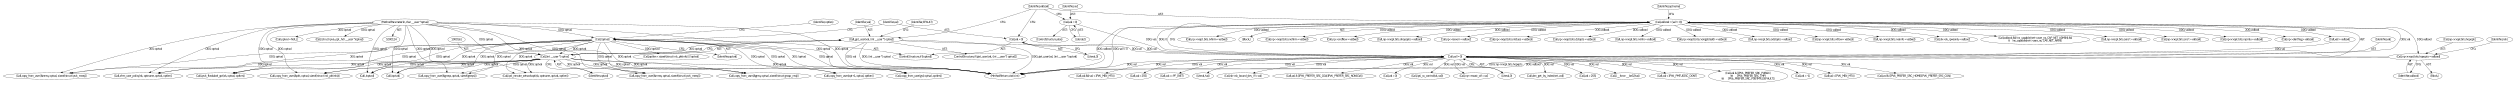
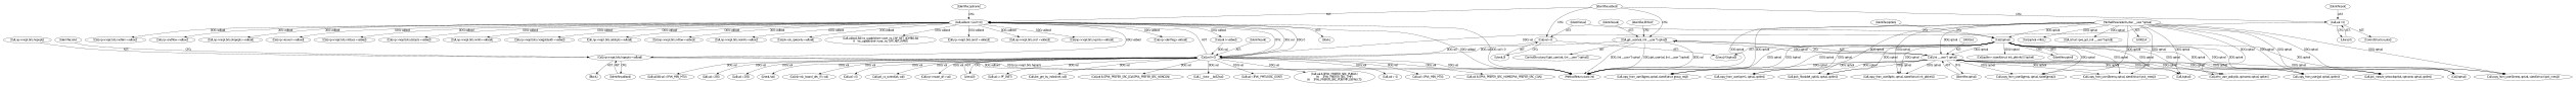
  digraph {
    fontname="IBM Plex Sans"
    node [fontname="IBM Plex Sans"]
    edge [fontname="IBM Plex Sans"]
    n1 [label="(Call,np->rxopt.bits.hopopts = valbool)"]
    n2 [label="(Block,)"]
    n3 [label="(Identifier,valbool)"]
    n4 [label="(MethodReturn,static int)"]
    n5 [label="(Call,valbool = (val != 0))"]
    n6 [label="(Call,val != 0)"]
-   n7 [label="(Call,np->rxopt.bits.rxhlim = valbool)"]
    n8 [label="(Block,)"]
    n9 [label="(Call,np->rxopt.bits.rxohlim = valbool)"]
    n10 [label="(Call,np->sndflow = valbool)"]
    n11 [label="(Call,np->rxopt.bits.ohopopts = valbool)"]
    n12 [label="(Call,np->recverr = valbool)"]
    n13 [label="(Call,np->rxopt.bits.rxtclass = valbool)"]
    n14 [label="(Call,np->rxopt.bits.dstopts = valbool)"]
    n15 [label="(Call,np->rxopt.bits.rxinfo = valbool)"]
    n16 [label="(Call,np->rxopt.bits.rxorigdstaddr = valbool)"]
    n17 [label="(Call,np->rxopt.bits.odstopts = valbool)"]
    n18 [label="(Call,np->rxopt.bits.rxflow = valbool)"]
    n19 [label="(Call,np->rxopt.bits.rxoinfo = valbool)"]
    n20 [label="(Call,sk->sk_ipv6only = valbool)"]
    n21 [label="(Call,valbool && !ns_capable(net->user_ns, CAP_NET_ADMIN) &&\n\t\t    !ns_capable(net->user_ns, CAP_NET_RAW))"]
    n22 [label="(Call,np->rxopt.bits.osrcrt = valbool)"]
    n23 [label="(Call,np->rxopt.bits.srcrt = valbool)"]
    n24 [label="(Call,np->rxopt.bits.rxpmtu = valbool)"]
    n25 [label="(Call,np->dontfrag = valbool)"]
    n26 [label="(Call,val != valbool)"]
    n27 [label="(Call,sk->sk_bound_dev_if != val)"]
    n28 [label="(Call,val < 0)"]
    n29 [label="(Call,ip6_ra_control(sk, val))"]
    n30 [label="(Call,np->mcast_oif = val)"]
    n31 [label="(Literal,0)"]
    n32 [label="(Call,val == PF_INET)"]
    n33 [label="(Call,dev_get_by_index(net, val))"]
    n34 [label="(Call,val & (IPV6_PREFER_SRC_CGA|IPV6_PREFER_SRC_NONCGA))"]
    n35 [label="(Call,(__force __be32)val)"]
    n36 [label="(Call,val < IPV6_PMTUDISC_DONT)"]
    n37 [label="(Call,val & (IPV6_PREFER_SRC_PUBLIC|\n\t\t\t       IPV6_PREFER_SRC_TMP|\n\t\t\t       IPV6_PREFER_SRC_PUBTMP_DEFAULT))"]
    n38 [label="(Call,val < -1)"]
    n39 [label="(Call,val < IPV6_MIN_MTU)"]
    n40 [label="(Call,val & (IPV6_PREFER_SRC_HOME|IPV6_PREFER_SRC_COA))"]
    n41 [label="(Call,val && val < IPV6_MIN_MTU)"]
    n42 [label="(Call,val > 255)"]
    n43 [label="(Call,val > 255)"]
    n44 [label="(Literal,!val)"]
    n45 [label="(Call,get_user(val, (int __user *) optval))"]
    n46 [label="(Call,(int __user *) optval)"]
    n47 [label="(ControlStructure,if (get_user(val, (int __user *) optval)))"]
    n48 [label="(Call,xfrm_user_policy(sk, optname, optval, optlen))"]
    n49 [label="(Call,!optval)"]
    n50 [label="(Call,!optval)"]
    n51 [label="(Call,copy_from_user(&greq, optval, sizeof(struct group_req)))"]
    n52 [label="(Identifier,optval)"]
    n53 [label="(Call,ip6_mroute_setsockopt(sk, optname, optval, optlen))"]
    n54 [label="(Call,copy_from_user(&mreq, optval, sizeof(struct ipv6_mreq)))"]
    n55 [label="(Call,copy_from_user(gsf, optval, optlen))"]
    n56 [label="(Call,copy_from_user(&mreq, optval, sizeof(struct ipv6_mreq)))"]
    n57 [label="(Call,ipv6_flowlabel_opt(sk, optval, optlen))"]
    n58 [label="(Call,copy_from_user(opt+1, optval, optlen))"]
    n59 [label="(Call,copy_from_user(&pkt, optval, sizeof(struct in6_pktinfo)))"]
    n60 [label="(Call,copy_from_user(&greqs, optval, sizeof(greqs)))"]
    n61 [label="(Call,!optval)"]
    n62 [label="(Call,optlen < sizeof(struct in6_pktinfo) || !optval)"]
-   n63 [label="(ControlStructure,if (!optval))"]
+   n63 [label="(Literal,if (!optval))"]
    n64 [label="(Identifier,optval)"]
    n65 [label="(MethodParameterIn,char __user *optval)"]
    n66 [label="(Call,optval = NULL)"]
    n67 [label="(Call,(struct ipv6_opt_hdr __user *)optval)"]
    1000114
    n69 [label="(Call,val = 0)"]
    n70 [label="(Literal,0)"]
    n71 [label="(ControlStructure,else)"]
    n72 [label="(Call,val = 0)"]
    n73 [label="(Literal,0)"]
    n74 [label="(Identifier,optlen)"]
    n75 [label="(Identifier,val)"]
    n76 [label="(Identifier,val)"]
    n77 [label="(Call,np->rxopt.bits.hopopts)"]
    n78 [label="(Identifier,val)"]
    n79 [label="(Identifier,EFAULT)"]
    n80 [label="(Identifier,optname)"]
    n81 [label="(Identifier,retv)"]
    n82 [label="(Identifier,valbool)"]
    n83 [label="(Identifier,val)"]
    1000161
    n1 -> n2 [label="AST: "]
    n1 -> n3 [label="CFG: "]
    n1 -> n4 [label="DDG: np->rxopt.bits.hopopts"]
    n1 -> n4 [label="DDG: valbool"]
    n3 -> n1 [label="AST: "]
    n5 -> n1 [label="DDG: valbool"]
    n5 -> n4 [label="DDG: val != 0"]
    n5 -> n4 [label="DDG: valbool"]
    n5 -> n6 [label="CFG: "]
-   n5 -> n7 [label="DDG: valbool"]
    n5 -> n8 [label="AST: "]
    n5 -> n9 [label="DDG: valbool"]
    n5 -> n10 [label="DDG: valbool"]
    n5 -> n11 [label="DDG: valbool"]
    n5 -> n12 [label="DDG: valbool"]
    n5 -> n13 [label="DDG: valbool"]
    n5 -> n14 [label="DDG: valbool"]
    n5 -> n15 [label="DDG: valbool"]
    n5 -> n16 [label="DDG: valbool"]
    n5 -> n17 [label="DDG: valbool"]
    n5 -> n18 [label="DDG: valbool"]
    n5 -> n19 [label="DDG: valbool"]
    n5 -> n20 [label="DDG: valbool"]
    n5 -> n21 [label="DDG: valbool"]
    n5 -> n22 [label="DDG: valbool"]
    n5 -> n23 [label="DDG: valbool"]
    n5 -> n24 [label="DDG: valbool"]
    n5 -> n25 [label="DDG: valbool"]
    n5 -> n26 [label="DDG: valbool"]
    n6 -> n4 [label="DDG: val"]
    n6 -> n5 [label="AST: "]
    n6 -> n5 [label="DDG: val"]
    n6 -> n5 [label="DDG: 0"]
    n6 -> n27 [label="DDG: val"]
    n6 -> n28 [label="DDG: val"]
    n6 -> n29 [label="DDG: val"]
    n6 -> n30 [label="DDG: val"]
    n6 -> n31 [label="CFG: "]
    n6 -> n32 [label="DDG: val"]
    n6 -> n33 [label="DDG: val"]
    n6 -> n34 [label="DDG: val"]
    n6 -> n35 [label="DDG: val"]
    n6 -> n36 [label="DDG: val"]
    n6 -> n37 [label="DDG: val"]
    n6 -> n38 [label="DDG: val"]
    n6 -> n39 [label="DDG: val"]
    n6 -> n40 [label="DDG: val"]
    n6 -> n41 [label="DDG: val"]
    n6 -> n42 [label="DDG: val"]
    n6 -> n43 [label="DDG: val"]
    n6 -> n44 [label="DDG: val"]
    n26 -> n6 [label="DDG: val"]
    n31 -> n6 [label="AST: "]
    n45 -> n4 [label="DDG: val"]
    n45 -> n4 [label="DDG: (int __user *) optval"]
    n45 -> n4 [label="DDG: get_user(val, (int __user *) optval)"]
    n45 -> n6 [label="DDG: val"]
    n45 -> n46 [label="CFG: "]
    n45 -> n47 [label="AST: "]
    n46 -> n4 [label="DDG: optval"]
    n46 -> n45 [label="AST: "]
    n46 -> n45 [label="DDG: optval"]
    n46 -> n48 [label="DDG: optval"]
    n46 -> n49 [label="DDG: optval"]
    n46 -> n50 [label="DDG: optval"]
    n46 -> n51 [label="DDG: optval"]
    n46 -> n52 [label="CFG: "]
    n46 -> n53 [label="DDG: optval"]
    n46 -> n54 [label="DDG: optval"]
    n46 -> n55 [label="DDG: optval"]
    n46 -> n56 [label="DDG: optval"]
    n46 -> n57 [label="DDG: optval"]
    n46 -> n58 [label="DDG: optval"]
    n46 -> n59 [label="DDG: optval"]
    n46 -> n60 [label="DDG: optval"]
    n52 -> n46 [label="AST: "]
    n61 -> n4 [label="DDG: !optval"]
    n61 -> n4 [label="DDG: optval"]
    n61 -> n46 [label="DDG: optval"]
    n61 -> n48 [label="DDG: optval"]
    n61 -> n49 [label="DDG: optval"]
    n61 -> n50 [label="DDG: optval"]
    n61 -> n51 [label="DDG: optval"]
    n61 -> n53 [label="DDG: optval"]
    n61 -> n54 [label="DDG: optval"]
    n61 -> n55 [label="DDG: optval"]
    n61 -> n56 [label="DDG: optval"]
    n61 -> n57 [label="DDG: optval"]
    n61 -> n58 [label="DDG: optval"]
    n61 -> n59 [label="DDG: optval"]
    n61 -> n60 [label="DDG: optval"]
    n61 -> n62 [label="DDG: !optval"]
    n61 -> n63 [label="AST: "]
    n61 -> n64 [label="CFG: "]
    n64 -> n61 [label="AST: "]
    n65 -> n4 [label="DDG: optval"]
    n65 -> n46 [label="DDG: optval"]
    n65 -> n48 [label="DDG: optval"]
    n65 -> n49 [label="DDG: optval"]
    n65 -> n50 [label="DDG: optval"]
    n65 -> n51 [label="DDG: optval"]
    n65 -> n53 [label="DDG: optval"]
    n65 -> n54 [label="DDG: optval"]
    n65 -> n55 [label="DDG: optval"]
    n65 -> n56 [label="DDG: optval"]
    n65 -> n57 [label="DDG: optval"]
    n65 -> n59 [label="DDG: optval"]
    n65 -> n60 [label="DDG: optval"]
    n65 -> n61 [label="DDG: optval"]
    n65 -> n66 [label="DDG: optval"]
    n65 -> n67 [label="DDG: optval"]
    n65 -> 1000114 [label="AST: "]
    n69 -> n6 [label="DDG: val"]
    n69 -> n70 [label="CFG: "]
    n69 -> n71 [label="AST: "]
    n70 -> n69 [label="AST: "]
    n72 -> n6 [label="DDG: val"]
    n72 -> n63 [label="AST: "]
    n72 -> n73 [label="CFG: "]
    n73 -> n72 [label="AST: "]
    n74 -> n61 [label="CFG: "]
    n75 -> n6 [label="AST: "]
    n76 -> n61 [label="CFG: "]
    n76 -> n72 [label="AST: "]
    n77 -> n1 [label="AST: "]
    n78 -> n45 [label="AST: "]
    n79 -> n45 [label="CFG: "]
    n80 -> n5 [label="CFG: "]
    n81 -> n1 [label="CFG: "]
    n82 -> n5 [label="AST: "]
    n82 -> n45 [label="CFG: "]
    n82 -> n69 [label="CFG: "]
    n82 -> n72 [label="CFG: "]
    n83 -> n69 [label="AST: "]
    1000161 -> n46 [label="AST: "]
  }
